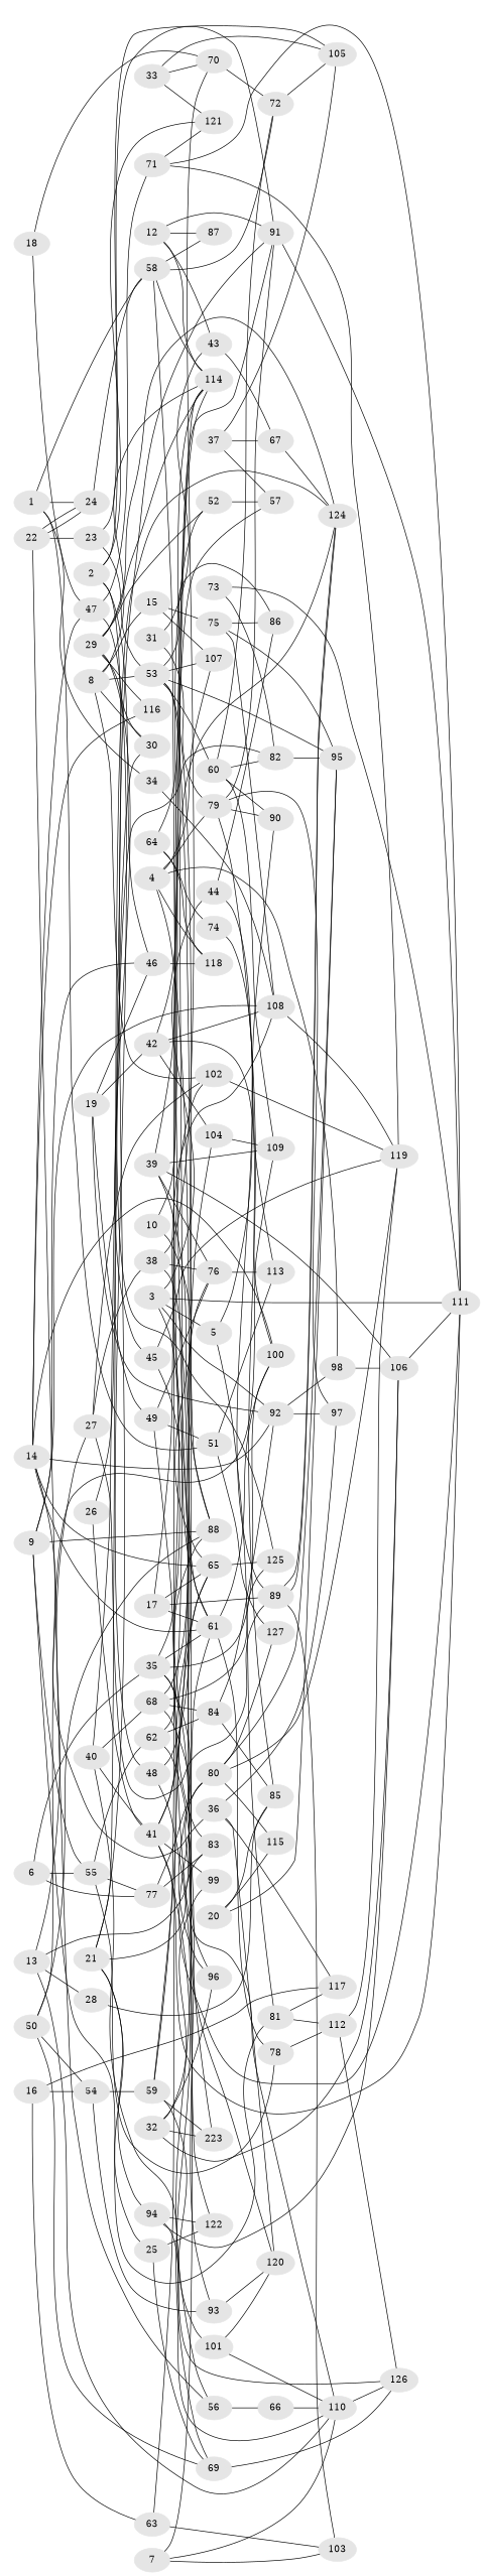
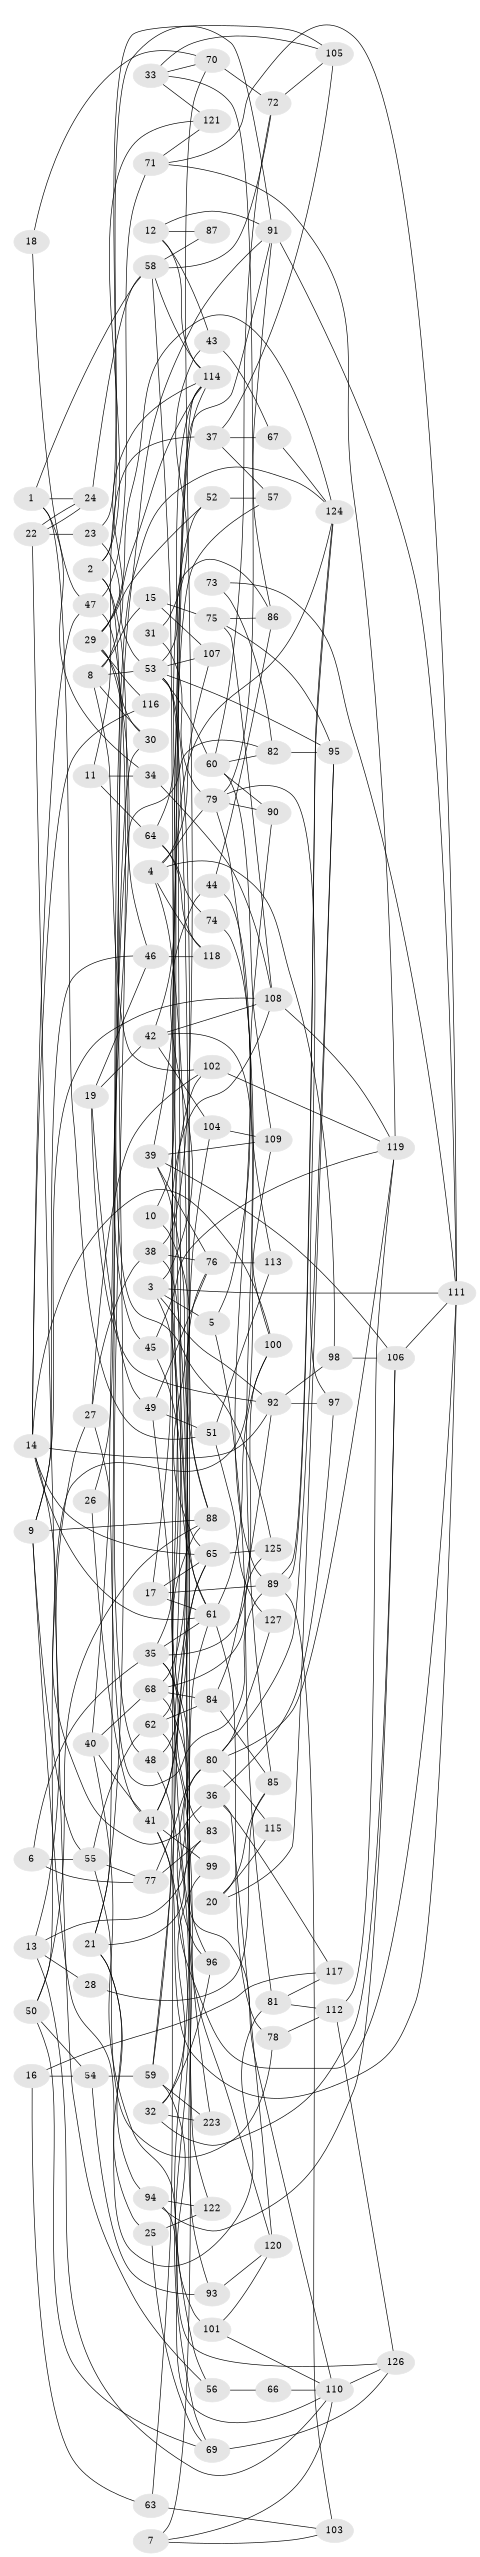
  graph {
    rankdir=LR
    node [color=gray90 style=filled]
    1
    24
    34
    51
    58
    108
    113
    127
    61
    114
    87
    72
    2
    46
    91
    121
    125
    118
    111
    3
    5
    44
    83
    92
    81
    90
    86
    98
    97
    4
    79
    107
    n33 [label=223]
    85
    106
    117
    112
    6
    35
    55
    77
    102
    100
    96
    120
    62
    78
    80
    7
    103
    110
    126
    8
    15
    30
    53
    75
    88
    95
    122
    60
    119
    9
    10
    57
    65
+   11
    37
    64
    105
    67
    74
    12
    43
    13
    27
    28
    89
    38
    115
    14
    36
    47
    116
    48
    71
    16
    54
    63
    59
    93
    17
    124
    18
    70
    19
    42
    49
    52
    104
    76
    20
    21
    25
    94
    69
    22
    23
    56
    66
    26
    41
    99
    29
    45
    31
    32
    33
    39
    109
    40
    68
    82
    84
    50
    101
    73
    1 -- 24
    1 -- 34
    1 -- 51
    1 -- 58
    24 -- 58
    34 -- 108
    51 -- 113
    51 -- 127
    58 -- 61
    58 -- 114
    58 -- 87
    58 -- 72
    108 -- 119
    61 -- 100
    61 -- 78
    72 -- 105
    2 -- 46
    2 -- 91
    2 -- 121
    2 -- 125
    46 -- 118
    91 -- 111
    3 -- 111
    3 -- 5
    3 -- 44
    3 -- 83
    3 -- 92
    5 -- 81
    5 -- 90
    44 -- 113
    44 -- 86
    92 -- 98
    92 -- 97
    81 -- 117
    81 -- 112
    98 -- 106
    4 -- 118
    4 -- 98
    4 -- 79
    4 -- 107
    4 -- n33
    79 -- 91
    79 -- 90
    79 -- 97
    79 -- 85
    106 -- 111
    112 -- 126
    112 -- 119
    6 -- 35
    6 -- 55
    6 -- 77
    35 -- 61
    35 -- 102
    35 -- 100
    35 -- 96
    35 -- 120
    55 -- 77
    55 -- 62
    55 -- 78
    77 -- 83
    77 -- 80
    102 -- 119
    62 -- 91
    62 -- 93
    62 -- 84
    78 -- 112
    80 -- 127
    80 -- 95
    80 -- 119
    80 -- 115
    7 -- 61
    7 -- 103
    7 -- 110
    110 -- 126
    8 -- 114
    8 -- 102
    8 -- 15
    8 -- 30
    8 -- 53
    15 -- 107
    15 -- 75
    53 -- 86
    53 -- 107
    53 -- 88
    53 -- 95
    53 -- 122
    53 -- 60
    75 -- 108
    75 -- 86
    75 -- 95
    60 -- 72
    60 -- 90
    60 -- 109
    60 -- 82
    9 -- 108
    9 -- 46
    9 -- 81
    9 -- 55
    9 -- 88
    10 -- 57
    10 -- 65
    65 -- 125
+   11 -- 34
+   11 -- 37
+   11 -- 64
    37 -- 57
    37 -- 105
    37 -- 67
    64 -- 114
    64 -- 118
    64 -- 74
    67 -- 124
    74 -- 89
    12 -- 114
    12 -- 87
    12 -- 91
    12 -- 43
    43 -- 67
    13 -- 80
    13 -- 110
    13 -- 27
    13 -- 28
    27 -- 102
    27 -- 89
    27 -- 38
    28 -- 85
    89 -- 103
    89 -- 124
    89 -- 124
    38 -- 96
    38 -- 70
    38 -- 76
    14 -- 61
    14 -- 92
    14 -- 100
    14 -- 65
    14 -- 36
    14 -- 47
    14 -- 116
    36 -- 97
    36 -- 117
    36 -- 120
    47 -- 48
    47 -- 71
    48 -- 76
    48 -- 56
    71 -- 121
    71 -- 111
    71 -- 119
    16 -- 117
    16 -- 54
    16 -- 63
    54 -- 59
    54 -- 93
    63 -- 103
    63 -- 65
    59 -- 114
    59 -- n33
    59 -- 65
    59 -- 101
    93 -- 120
    17 -- 61
    17 -- 114
    17 -- 65
    17 -- 89
    18 -- 47
    18 -- 70
    70 -- 72
    19 -- 46
    19 -- 92
    19 -- 42
    19 -- 49
    42 -- 108
    42 -- 100
    42 -- 52
    42 -- 104
    49 -- 51
    49 -- 110
    49 -- 76
    52 -- 57
    104 -- 109
    76 -- 113
    20 -- 85
    20 -- 95
    20 -- 115
    21 -- 91
    21 -- 83
    21 -- 30
    21 -- 25
    21 -- 94
    25 -- 122
    25 -- 69
    94 -- 106
    94 -- 110
    94 -- 122
    69 -- 126
    22 -- 24
    22 -- 24
    22 -- 23
    22 -- 56
    23 -- 53
    23 -- 105
    56 -- 66
    66 -- 110
    26 -- 124
    26 -- 41
    41 -- 111
    41 -- 88
    41 -- 104
    41 -- 69
    41 -- 99
    29 -- 114
    29 -- 30
    29 -- 116
    29 -- 124
    29 -- 52
    29 -- 45
    45 -- 61
    45 -- 119
    31 -- 79
    31 -- 43
    32 -- n33
    32 -- 106
    32 -- 96
    32 -- 99
    33 -- 121
+   33 -- 86
    33 -- 105
    33 -- 70
    39 -- 106
    39 -- 88
    39 -- 124
    39 -- 76
    39 -- 109
    40 -- 126
    40 -- 41
    40 -- 68
    40 -- 82
    68 -- 108
    68 -- 125
    68 -- 111
    68 -- 84
    82 -- 95
    84 -- 92
    84 -- 85
    50 -- 88
    50 -- 54
    50 -- 69
    50 -- 109
    101 -- 120
    101 -- 110
    73 -- 111
    73 -- 82
  }
